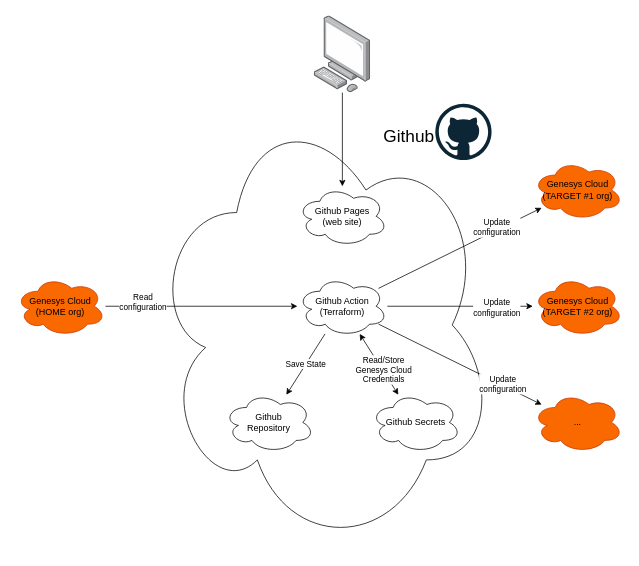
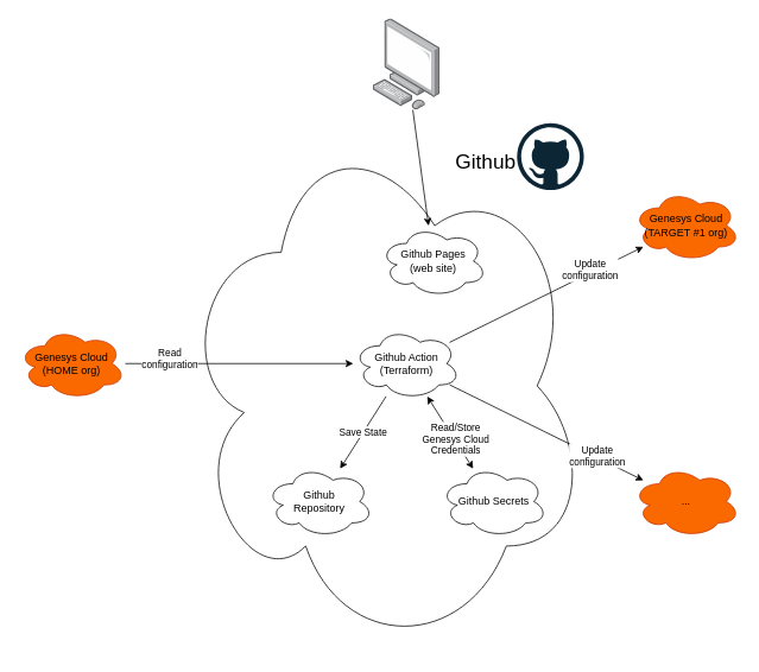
  <mxCell id="0" />
  <mxCell id="1" parent="0" />
  <mxCell id="2" value="&lt;br&gt;&amp;nbsp; &amp;nbsp; &amp;nbsp; &amp;nbsp; &amp;nbsp; &amp;nbsp; &amp;nbsp; &amp;nbsp; &amp;nbsp; &amp;nbsp; &amp;nbsp; &amp;nbsp; &amp;nbsp; &amp;nbsp; &amp;nbsp; &amp;nbsp; &amp;nbsp; &amp;nbsp; Github" style="ellipse;shape=cloud;whiteSpace=wrap;html=1;verticalAlign=top;fontSize=23;" vertex="1" parent="1"><mxGeometry x="200" y="133" width="460" height="600" as="geometry" /></mxCell>
  <mxCell id="3" value="Github Action&lt;br&gt;(Terraform)" style="ellipse;shape=cloud;whiteSpace=wrap;html=1;" parent="1" vertex="1"><mxGeometry x="396" y="368" width="120" height="80" as="geometry" /></mxCell>
  <mxCell id="4" value="Genesys Cloud (HOME org)" style="ellipse;shape=cloud;whiteSpace=wrap;html=1;fillColor=#fa6800;fontColor=#000000;strokeColor=#C73500;" parent="1" vertex="1"><mxGeometry y="368" width="120" height="80" as="geometry" x="20" /></mxCell>
  <mxCell id="5" value="Genesys Cloud (TARGET #1 org)" style="ellipse;shape=cloud;whiteSpace=wrap;html=1;fillColor=#fa6800;fontColor=#000000;strokeColor=#C73500;" parent="1" vertex="1"><mxGeometry x="710" y="213" width="120" height="80" as="geometry" /></mxCell>
- <mxCell id="6" value="Genesys Cloud (TARGET #2 org)" style="ellipse;shape=cloud;whiteSpace=wrap;html=1;fillColor=#fa6800;fontColor=#000000;strokeColor=#C73500;" parent="1" vertex="1"><mxGeometry x="710" y="368" width="120" height="80" as="geometry" /></mxCell>
  <mxCell id="7" value="..." style="ellipse;shape=cloud;whiteSpace=wrap;html=1;fillColor=#fa6800;fontColor=#000000;strokeColor=#C73500;" parent="1" vertex="1"><mxGeometry x="710" y="523" width="120" height="80" as="geometry" /></mxCell>
  <mxCell id="8" value="Read&lt;br&gt;configuration" style="endArrow=classic;html=1;" parent="1" source="4" target="3" edge="1"><mxGeometry x="-0.609" y="5" width="50" height="50" relative="1" as="geometry"><mxPoint x="90" y="578" as="sourcePoint" /><mxPoint x="140" y="528" as="targetPoint" /><mxPoint as="offset" /></mxGeometry></mxCell>
  <mxCell id="9" value="Update&lt;br&gt;configuration" style="endArrow=classic;html=1;" parent="1" source="3" target="5" edge="1"><mxGeometry x="0.467" y="3" width="50" height="50" relative="1" as="geometry"><mxPoint x="350" y="548" as="sourcePoint" /><mxPoint x="400" y="498" as="targetPoint" /><mxPoint as="offset" /></mxGeometry></mxCell>
- <mxCell id="10" value="Update&lt;br&gt;configuration" style="endArrow=classic;html=1;" parent="1" source="3" target="6" edge="1"><mxGeometry x="0.509" y="-2" width="50" height="50" relative="1" as="geometry"><mxPoint x="356.652" y="436.292" as="sourcePoint" /><mxPoint x="291.4" y="579.719" as="targetPoint" /><mxPoint as="offset" /></mxGeometry></mxCell>
  <mxCell id="11" value="Update&lt;br&gt;configuration" style="endArrow=classic;html=1;" parent="1" source="3" target="7" edge="1"><mxGeometry x="0.517" y="1" width="50" height="50" relative="1" as="geometry"><mxPoint x="366.652" y="446.292" as="sourcePoint" /><mxPoint x="301.4" y="589.719" as="targetPoint" /><mxPoint as="offset" /></mxGeometry></mxCell>
- <mxCell id="12" value="Github Pages&lt;br&gt;(web site)" style="ellipse;shape=cloud;whiteSpace=wrap;html=1;" parent="1" vertex="1"><mxGeometry x="396" y="248" width="120" height="80" as="geometry" /></mxCell>
+ <mxCell id="12" value="Github Pages&lt;br&gt;(web site)" style="ellipse;shape=cloud;whiteSpace=wrap;html=1;" parent="1" vertex="1"><mxGeometry x="426" y="253" width="120" height="80" as="geometry" /></mxCell>
  <mxCell id="13" value="Github Secrets" style="ellipse;shape=cloud;whiteSpace=wrap;html=1;" parent="1" vertex="1"><mxGeometry x="493.8" y="523" width="120" height="80" as="geometry" /></mxCell>
  <mxCell id="14" value="" style="endArrow=classic;startArrow=classic;html=1;" parent="1" source="13" target="3" edge="1"><mxGeometry width="50" height="50" relative="1" as="geometry"><mxPoint x="382" y="539" as="sourcePoint" /><mxPoint x="432" y="489" as="targetPoint" /></mxGeometry></mxCell>
  <mxCell id="15" value="Read/Store&lt;br&gt;Genesys Cloud&lt;br&gt;Credentials" style="edgeLabel;html=1;align=center;verticalAlign=middle;resizable=0;points=[];" parent="14" vertex="1" connectable="0"><mxGeometry x="-0.169" y="-1" relative="1" as="geometry"><mxPoint y="1" as="offset" /></mxGeometry></mxCell>
  <mxCell id="16" value="Github&lt;br&gt;Repository" style="ellipse;shape=cloud;whiteSpace=wrap;html=1;" parent="1" vertex="1"><mxGeometry x="298.2" y="523" width="120" height="80" as="geometry" /></mxCell>
  <mxCell id="17" value="Save State" style="endArrow=classic;html=1;" parent="1" source="3" target="16" edge="1"><mxGeometry width="50" height="50" relative="1" as="geometry"><mxPoint x="292" y="509" as="sourcePoint" /><mxPoint x="342" y="459" as="targetPoint" /></mxGeometry></mxCell>
  <mxCell id="18" value="" style="points=[];aspect=fixed;html=1;align=center;shadow=0;dashed=0;image;image=img/lib/allied_telesis/computer_and_terminals/Personal_Computer.svg;fontSize=23;" vertex="1" parent="1"><mxGeometry x="418.2" y="20.54" width="75.6" height="102.46" as="geometry" /></mxCell>
  <mxCell id="19" value="" style="endArrow=classic;html=1;" edge="1" parent="1" source="18" target="12"><mxGeometry width="50" height="50" relative="1" as="geometry"><mxPoint x="381.316" y="317.9" as="sourcePoint" /><mxPoint x="436.566" y="383.144" as="targetPoint" /></mxGeometry></mxCell>
  <mxCell id="20" value="" style="dashed=0;outlineConnect=0;html=1;align=center;labelPosition=center;verticalLabelPosition=bottom;verticalAlign=top;shape=mxgraph.weblogos.github;fontSize=23;" vertex="1" parent="1"><mxGeometry x="580" y="138" width="75" height="75" as="geometry" /></mxCell>
